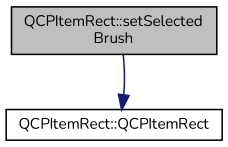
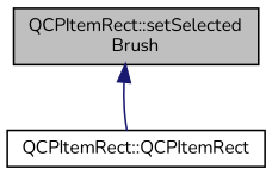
  digraph {
    rankdir=TB
    fontname=Nunito
    node [color=black fontname=Nunito fontsize=10 shape=record style=filled]
    n1 [fillcolor=grey75 fontcolor=black height=0.2 label="QCPItemRect::setSelected\lBrush" width=0.4]
    n2 [fillcolor=white height=0.2 label="QCPItemRect::QCPItemRect" width=0.4]
-   n2 -> n1 [color=midnightblue dir=back fontname=Nunito fontsize=10 labelfontname=Helvetica labelfontsize=10 style=solid]
+   n1 -> n2 [color=midnightblue dir=back fontname=Nunito fontsize=10 labelfontname=Helvetica labelfontsize=10 style=solid]
  }
